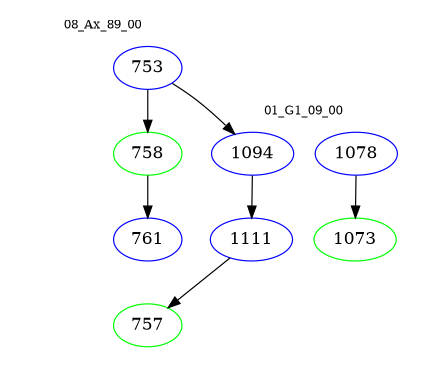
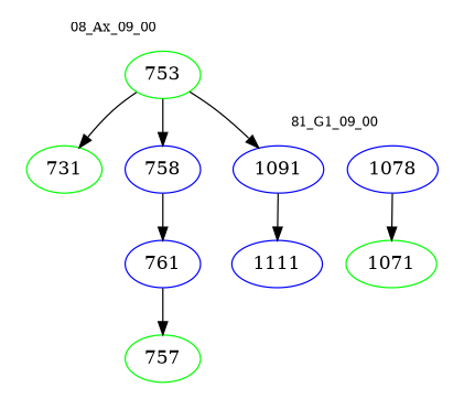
  digraph {
    node [color=blue]
    edge [color=black]
-   n1 [label=753]
-   n3 [color=green label=758]
+   n1 [color=green label=753]
+   n2 [color=green label=731]
+   n3 [label=758]
    n4 [label=761]
    n5 [color=green label=757]
    n6 [label=1078]
-   n7 [color=green label=1073]
-   n8 [label=1094]
+   n7 [color=green label=1071]
+   n8 [label=1091]
    n9 [label=1111]
    subgraph cluster_1 {
      color=white
      fontsize=10
-     label="08_Ax_89_00"
+     label="08_Ax_09_00"
      n1
+     n2
      n3
      n4
      n5
    }
    subgraph cluster_2 {
      color=white
      fontsize=10
-     label="01_G1_09_00"
+     label="81_G1_09_00"
      n6
      n7
      n8
      n9
    }
+   n1 -> n2
    n1 -> n3
    n1 -> n8
    n3 -> n4
-   n9 -> n5
+   n4 -> n5
    n6 -> n7
    n8 -> n9
  }
